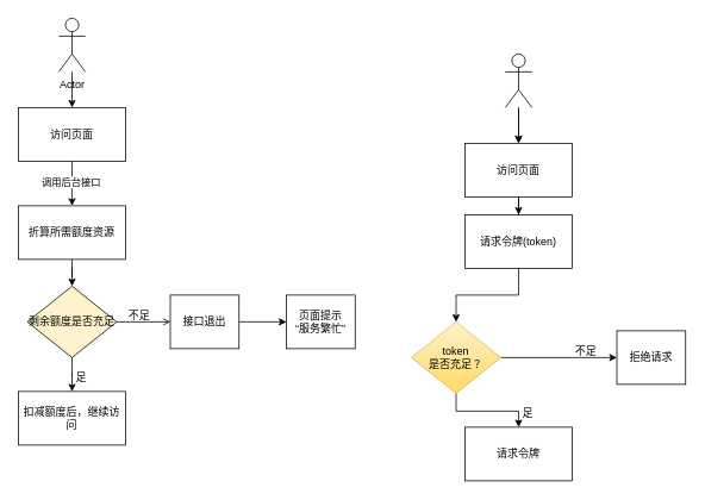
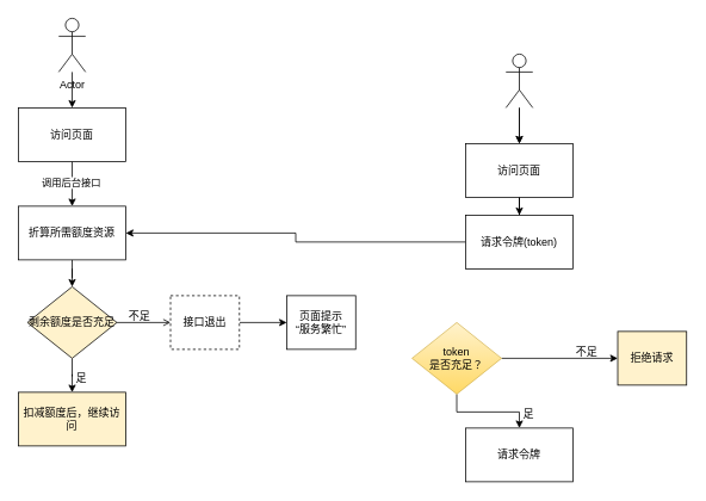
  <mxCell id="0" />
  <mxCell id="1" parent="0" />
  <mxCell id="2" value="" style="edgeStyle=orthogonalEdgeStyle;rounded=0;orthogonalLoop=1;jettySize=auto;html=1;" parent="1" source="4" target="6" edge="1"><mxGeometry relative="1" as="geometry" /></mxCell>
  <mxCell id="3" value="调用后台接口" style="edgeLabel;html=1;align=center;verticalAlign=middle;resizable=0;points=[];" vertex="1" connectable="0" parent="2"><mxGeometry x="-0.1" y="-2" relative="1" as="geometry"><mxPoint as="offset" /></mxGeometry></mxCell>
  <mxCell id="4" value="访问页面" style="rounded=0;whiteSpace=wrap;html=1;" parent="1" vertex="1"><mxGeometry x="20" y="120" width="120" height="60" as="geometry" /></mxCell>
  <mxCell id="5" value="" style="edgeStyle=orthogonalEdgeStyle;rounded=0;orthogonalLoop=1;jettySize=auto;html=1;" parent="1" source="6" target="9" edge="1"><mxGeometry relative="1" as="geometry" /></mxCell>
  <mxCell id="6" value="折算所需额度资源" style="rounded=0;whiteSpace=wrap;html=1;" parent="1" vertex="1"><mxGeometry x="20" y="230" width="120" height="60" as="geometry" /></mxCell>
  <mxCell id="7" value="" style="edgeStyle=orthogonalEdgeStyle;rounded=0;orthogonalLoop=1;jettySize=auto;html=1;endArrow=open;" parent="1" source="9" target="11" edge="1"><mxGeometry relative="1" as="geometry" /></mxCell>
  <mxCell id="8" value="" style="edgeStyle=orthogonalEdgeStyle;rounded=0;orthogonalLoop=1;jettySize=auto;html=1;" parent="1" source="9" target="14" edge="1"><mxGeometry relative="1" as="geometry" /></mxCell>
  <mxCell id="9" value="剩余额度是否充足" style="rhombus;whiteSpace=wrap;html=1;rounded=0;fillColor=#fff2cc;" parent="1" vertex="1"><mxGeometry x="30" y="320" width="100" height="80" as="geometry" /></mxCell>
  <mxCell id="10" value="" style="edgeStyle=orthogonalEdgeStyle;rounded=0;orthogonalLoop=1;jettySize=auto;html=1;" parent="1" source="11" target="13" edge="1"><mxGeometry relative="1" as="geometry" /></mxCell>
- <mxCell id="11" value="接口退出" style="whiteSpace=wrap;html=1;rounded=0;" parent="1" vertex="1"><mxGeometry x="190" y="330" width="77" height="60" as="geometry" /></mxCell>
+ <mxCell id="11" value="接口退出" style="whiteSpace=wrap;html=1;rounded=0;dashed=1;" parent="1" vertex="1"><mxGeometry x="190" y="330" width="77" height="60" as="geometry" /></mxCell>
  <mxCell id="12" value="不足" style="text;html=1;align=center;verticalAlign=middle;resizable=0;points=[];autosize=1;strokeColor=none;fillColor=none;" parent="1" vertex="1"><mxGeometry x="130" y="338" width="50" height="30" as="geometry" /></mxCell>
  <mxCell id="13" value="页面提示&lt;br&gt;“服务繁忙”" style="whiteSpace=wrap;html=1;rounded=0;" parent="1" vertex="1"><mxGeometry x="320" y="330" width="77" height="60" as="geometry" /></mxCell>
- <mxCell id="14" value="扣减额度后，继续访问" style="whiteSpace=wrap;html=1;rounded=0;" parent="1" vertex="1"><mxGeometry x="20" y="438" width="120" height="60" as="geometry" /></mxCell>
+ <mxCell id="14" value="扣减额度后，继续访问" style="whiteSpace=wrap;html=1;rounded=0;fillColor=#fff2cc;" parent="1" vertex="1"><mxGeometry x="20" y="438" width="120" height="60" as="geometry" /></mxCell>
  <mxCell id="15" value="足" style="text;html=1;align=center;verticalAlign=middle;resizable=0;points=[];autosize=1;strokeColor=none;fillColor=none;" parent="1" vertex="1"><mxGeometry x="70" y="408" width="40" height="30" as="geometry" /></mxCell>
  <mxCell id="16" style="edgeStyle=orthogonalEdgeStyle;rounded=0;orthogonalLoop=1;jettySize=auto;html=1;entryX=0.5;entryY=0;entryDx=0;entryDy=0;" parent="1" source="17" target="4" edge="1"><mxGeometry relative="1" as="geometry" /></mxCell>
  <mxCell id="17" value="Actor" style="shape=umlActor;verticalLabelPosition=bottom;verticalAlign=top;html=1;outlineConnect=0;" parent="1" vertex="1"><mxGeometry x="65" width="30" height="60" as="geometry" y="20" /></mxCell>
  <mxCell id="18" value="" style="edgeStyle=orthogonalEdgeStyle;rounded=0;orthogonalLoop=1;jettySize=auto;html=1;" edge="1" parent="1" source="19" target="21"><mxGeometry relative="1" as="geometry" /></mxCell>
  <mxCell id="19" value="访问页面" style="rounded=0;whiteSpace=wrap;html=1;" vertex="1" parent="1"><mxGeometry x="520" y="160" width="120" height="60" as="geometry" /></mxCell>
- <mxCell id="20" value="" style="edgeStyle=orthogonalEdgeStyle;rounded=0;orthogonalLoop=1;jettySize=auto;html=1;" edge="1" parent="1" source="21" target="24"><mxGeometry relative="1" as="geometry" /></mxCell>
+ <mxCell id="20" value="" style="edgeStyle=orthogonalEdgeStyle;rounded=0;orthogonalLoop=1;jettySize=auto;html=1;" edge="1" parent="1" source="21" target="6"><mxGeometry relative="1" as="geometry" /></mxCell>
  <mxCell id="21" value="请求令牌(token)" style="rounded=0;whiteSpace=wrap;html=1;" vertex="1" parent="1"><mxGeometry x="520" y="240" width="120" height="60" as="geometry" /></mxCell>
  <mxCell id="22" value="" style="edgeStyle=orthogonalEdgeStyle;rounded=0;orthogonalLoop=1;jettySize=auto;html=1;" edge="1" parent="1" source="24" target="25"><mxGeometry relative="1" as="geometry" /></mxCell>
  <mxCell id="23" value="" style="edgeStyle=orthogonalEdgeStyle;rounded=0;orthogonalLoop=1;jettySize=auto;html=1;" edge="1" parent="1" source="24" target="27"><mxGeometry relative="1" as="geometry" /></mxCell>
  <mxCell id="24" value="token &lt;br&gt;是否充足？" style="rhombus;whiteSpace=wrap;html=1;rounded=0;fillColor=#fff2cc;strokeColor=#d6b656;gradientColor=#ffd966;" vertex="1" parent="1"><mxGeometry x="460" y="360" width="100" height="80" as="geometry" /></mxCell>
- <mxCell id="25" value="拒绝请求" style="whiteSpace=wrap;html=1;rounded=0;" vertex="1" parent="1"><mxGeometry x="690" y="370" width="77" height="60" as="geometry" /></mxCell>
+ <mxCell id="25" value="拒绝请求" style="whiteSpace=wrap;html=1;rounded=0;fillColor=#fff2cc;" vertex="1" parent="1"><mxGeometry x="690" y="370" width="77" height="60" as="geometry" /></mxCell>
  <mxCell id="26" value="不足" style="text;html=1;align=center;verticalAlign=middle;resizable=0;points=[];autosize=1;strokeColor=none;fillColor=none;" vertex="1" parent="1"><mxGeometry x="630" y="378" width="50" height="30" as="geometry" /></mxCell>
  <mxCell id="27" value="请求令牌" style="whiteSpace=wrap;html=1;rounded=0;" vertex="1" parent="1"><mxGeometry x="520" y="478" width="120" height="60" as="geometry" /></mxCell>
  <mxCell id="28" value="足" style="text;html=1;align=center;verticalAlign=middle;resizable=0;points=[];autosize=1;strokeColor=none;fillColor=none;" vertex="1" parent="1"><mxGeometry x="570" y="448" width="40" height="30" as="geometry" /></mxCell>
  <mxCell id="29" style="edgeStyle=orthogonalEdgeStyle;rounded=0;orthogonalLoop=1;jettySize=auto;html=1;entryX=0.5;entryY=0;entryDx=0;entryDy=0;" edge="1" parent="1" source="31" target="19"><mxGeometry relative="1" as="geometry" /></mxCell>
  <mxCell id="30" value="" style="edgeStyle=orthogonalEdgeStyle;rounded=0;orthogonalLoop=1;jettySize=auto;html=1;" edge="1" parent="1" source="31" target="19"><mxGeometry relative="1" as="geometry" /></mxCell>
  <mxCell id="31" value="" style="shape=umlActor;verticalLabelPosition=bottom;verticalAlign=top;html=1;outlineConnect=0;" vertex="1" parent="1"><mxGeometry x="565" y="60" width="30" height="60" as="geometry" /></mxCell>
